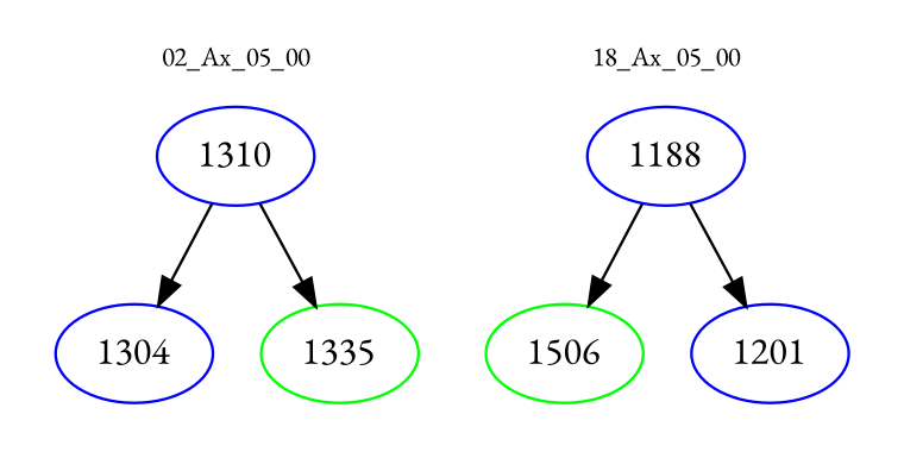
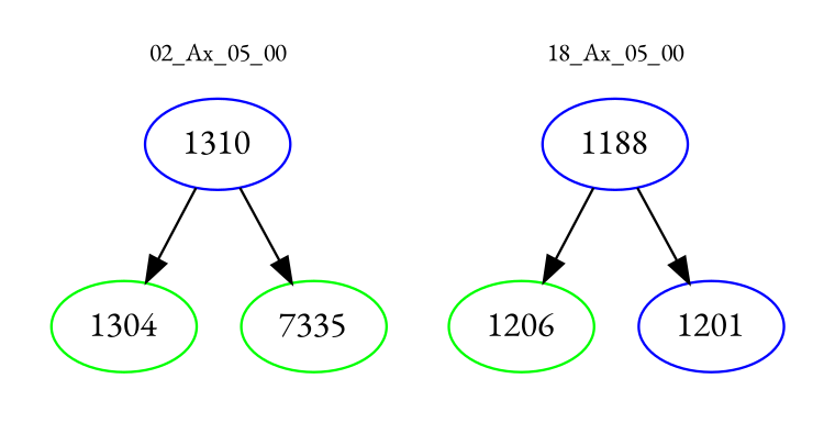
  digraph {
    fontname="EB Garamond"
    node [color=blue fontname="EB Garamond"]
    edge [color=black fontname="EB Garamond"]
    n1 [label=1310]
-   n2 [label=1304]
-   n3 [color=green label=1335]
+   n2 [color=green label=1304]
+   n3 [color=green label=7335]
    n4 [label=1188]
-   n5 [color=green label=1506]
+   n5 [color=green label=1206]
    n6 [label=1201]
    subgraph cluster_1 {
      color=white
      fontsize=10
      label="02_Ax_05_00"
      n1
      n2
      n3
    }
    subgraph cluster_2 {
      color=white
      fontsize=10
      label="18_Ax_05_00"
      n4
      n5
      n6
    }
    n1 -> n2
    n1 -> n3
    n4 -> n5
    n4 -> n6
  }
